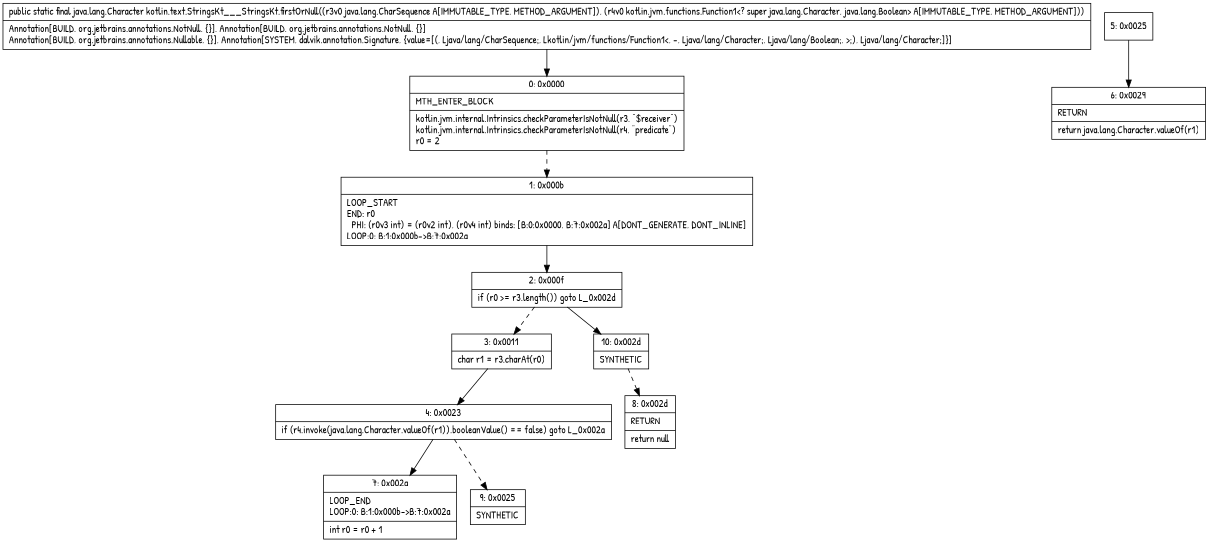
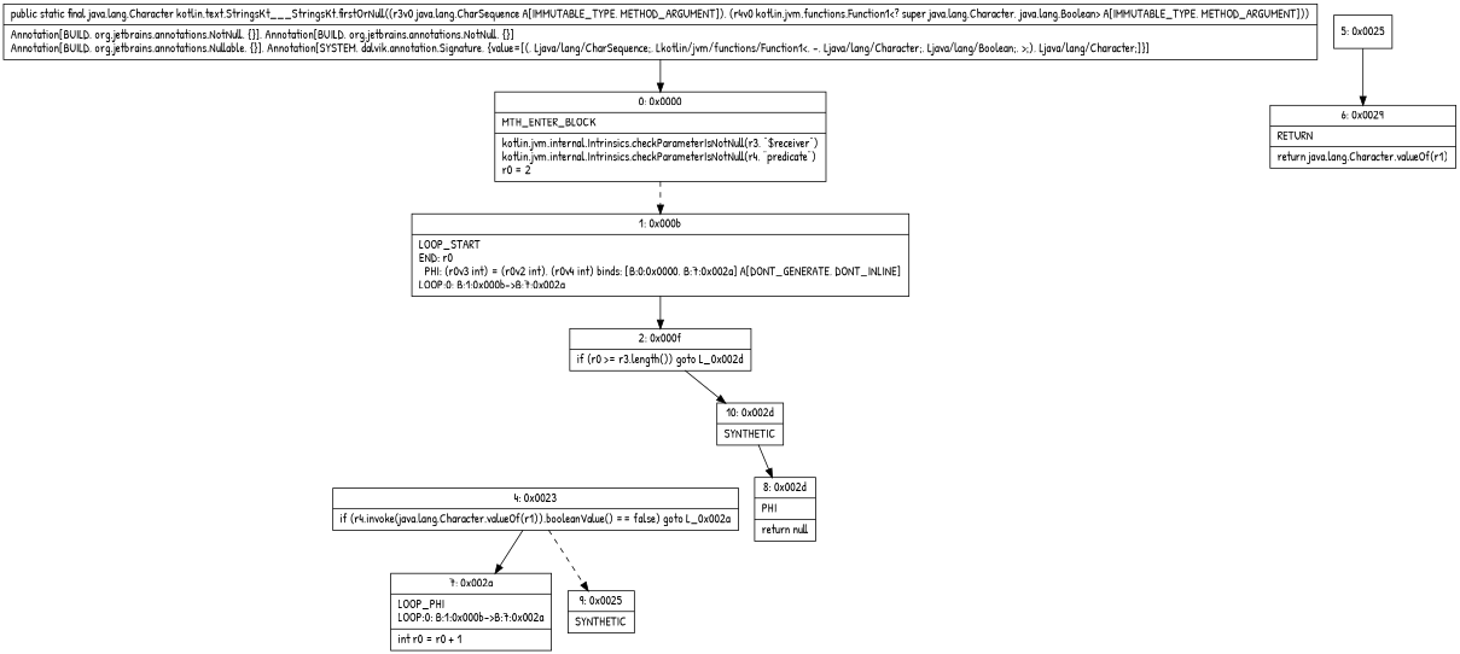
  digraph {
    fontname="Patrick Hand"
    node [fontname="Patrick Hand" shape=record]
    edge [fontname="Patrick Hand"]
    n1 [label="{0\:\ 0x0000|MTH_ENTER_BLOCK\l|kotlin.jvm.internal.Intrinsics.checkParameterIsNotNull(r3, \"$receiver\")\lkotlin.jvm.internal.Intrinsics.checkParameterIsNotNull(r4, \"predicate\")\lr0 = 2\l}"]
    n2 [label="{1\:\ 0x000b|LOOP_START\lEND: r0 \l  PHI: (r0v3 int) = (r0v2 int), (r0v4 int) binds: [B:0:0x0000, B:7:0x002a] A[DONT_GENERATE, DONT_INLINE]\lLOOP:0: B:1:0x000b\-\>B:7:0x002a\l}"]
    n3 [label="{2\:\ 0x000f|if (r0 \>= r3.length()) goto L_0x002d\l}"]
-   n4 [label="{3\:\ 0x0011|char r1 = r3.charAt(r0)\l}"]
    n5 [label="{10\:\ 0x002d|SYNTHETIC\l}"]
    n6 [label="{4\:\ 0x0023|if (r4.invoke(java.lang.Character.valueOf(r1)).booleanValue() == false) goto L_0x002a\l}"]
-   n7 [label="{8\:\ 0x002d|RETURN\l|return null\l}"]
-   n8 [label="{7\:\ 0x002a|LOOP_END\lLOOP:0: B:1:0x000b\-\>B:7:0x002a\l|int r0 = r0 + 1\l}"]
+   n7 [label="{8\:\ 0x002d|PHI\l|return null\l}"]
+   n8 [label="{7\:\ 0x002a|LOOP_PHI\lLOOP:0: B:1:0x000b\-\>B:7:0x002a\l|int r0 = r0 + 1\l}"]
    n9 [label="{9\:\ 0x0025|SYNTHETIC\l}"]
    n10 [label="{5\:\ 0x0025}"]
    n11 [label="{6\:\ 0x0029|RETURN\l|return java.lang.Character.valueOf(r1)\l}"]
    n12 [label="{public static final java.lang.Character kotlin.text.StringsKt___StringsKt.firstOrNull((r3v0 java.lang.CharSequence A[IMMUTABLE_TYPE, METHOD_ARGUMENT]), (r4v0 kotlin.jvm.functions.Function1\<? super java.lang.Character, java.lang.Boolean\> A[IMMUTABLE_TYPE, METHOD_ARGUMENT]))  | Annotation[BUILD, org.jetbrains.annotations.NotNull, \{\}], Annotation[BUILD, org.jetbrains.annotations.NotNull, \{\}]\lAnnotation[BUILD, org.jetbrains.annotations.Nullable, \{\}], Annotation[SYSTEM, dalvik.annotation.Signature, \{value=[(, Ljava\/lang\/CharSequence;, Lkotlin\/jvm\/functions\/Function1\<, \-, Ljava\/lang\/Character;, Ljava\/lang\/Boolean;, \>;), Ljava\/lang\/Character;]\}]\l}"]
    n1 -> n2 [style=dashed]
    n2 -> n3
-   n3 -> n4 [style=dashed]
    n3 -> n5
-   n4 -> n6
-   n5 -> n7 [style=dashed]
+   n5 -> n7
    n6 -> n8
    n6 -> n9 [style=dashed]
    n10 -> n11
    n12 -> n1
  }
